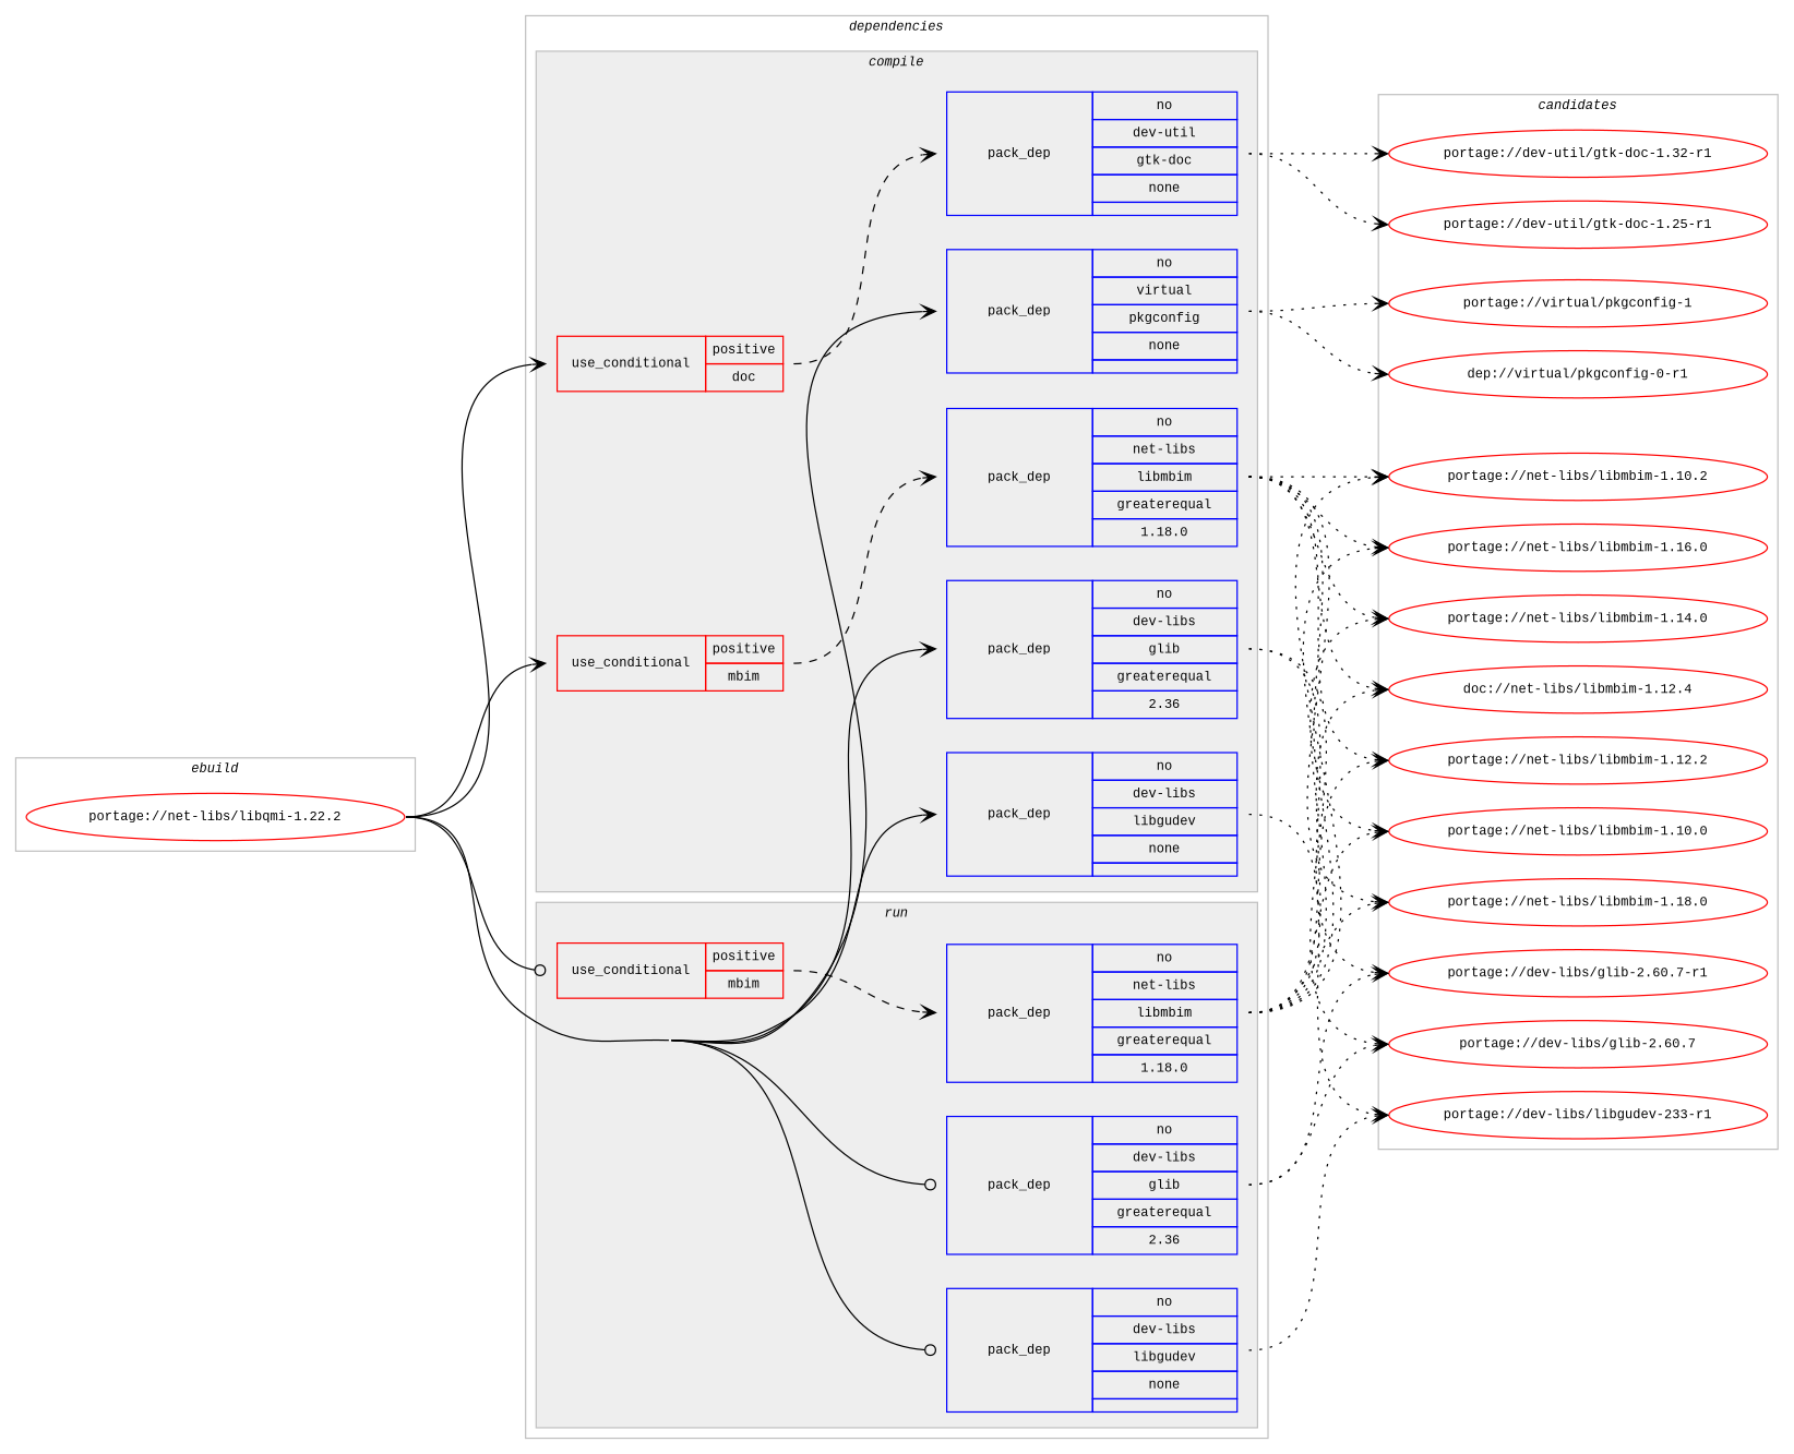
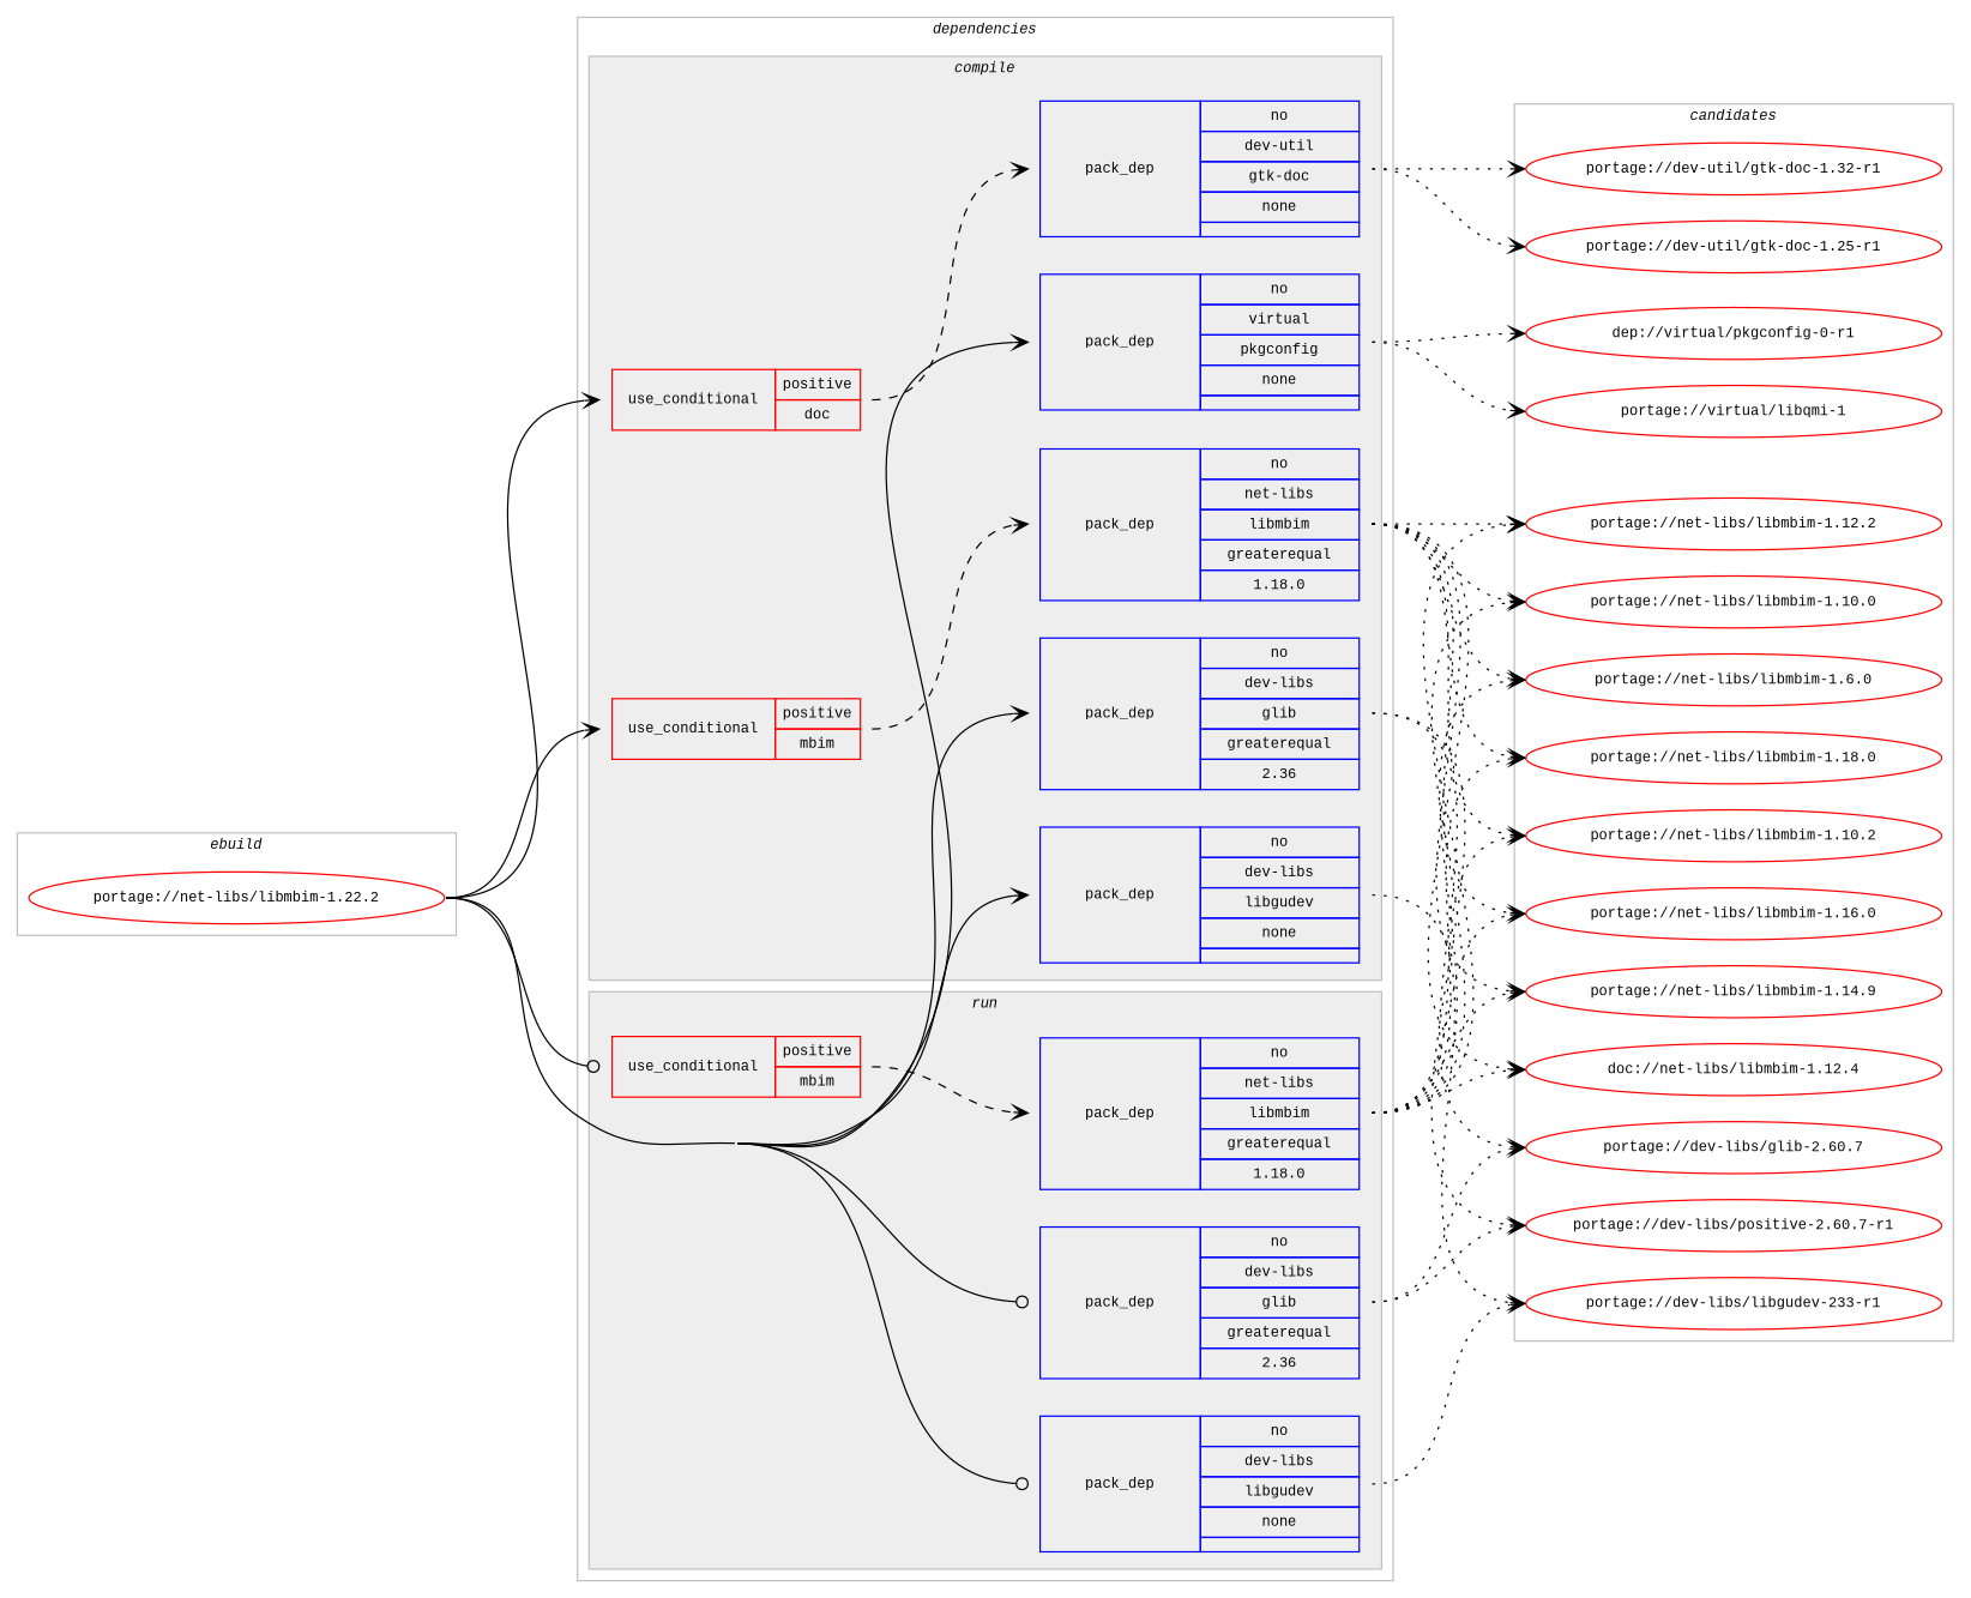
  digraph {
    compound=true
    concentrate=true
    fontname="Liberation Mono"
    fontsize=10
    newrank=true
    rankdir=LR
    ranksep=1.5
    node [color=red fontname="Liberation Mono" fontsize=10]
    edge [arrowhead=vee fontname="Liberation Mono" headport=w style=dotted tailport=e weight=100]
-   n1 [label="portage://net-libs/libqmi-1.22.2" width=4]
+   n1 [label="portage://net-libs/libmbim-1.22.2" width=4]
    n2 [color=blue label=<<TABLE BORDER="0" CELLBORDER="1" CELLSPACING="0" CELLPADDING="4" WIDTH="220"><TR><TD ROWSPAN="6" CELLPADDING="30">pack_dep</TD></TR><TR><TD WIDTH="110">no</TD></TR><TR><TD>dev-util</TD></TR><TR><TD>gtk-doc</TD></TR><TR><TD>none</TD></TR><TR><TD></TD></TR></TABLE>> shape=none]
    n3 [label=<<TABLE BORDER="0" CELLBORDER="1" CELLSPACING="0" CELLPADDING="4"><TR><TD ROWSPAN="3" CELLPADDING="10">use_conditional</TD></TR><TR><TD>positive</TD></TR><TR><TD>doc</TD></TR></TABLE>> shape=none]
    n4 [color=blue label=<<TABLE BORDER="0" CELLBORDER="1" CELLSPACING="0" CELLPADDING="4" WIDTH="220"><TR><TD ROWSPAN="6" CELLPADDING="30">pack_dep</TD></TR><TR><TD WIDTH="110">no</TD></TR><TR><TD>net-libs</TD></TR><TR><TD>libmbim</TD></TR><TR><TD>greaterequal</TD></TR><TR><TD>1.18.0</TD></TR></TABLE>> shape=none]
    n5 [label=<<TABLE BORDER="0" CELLBORDER="1" CELLSPACING="0" CELLPADDING="4"><TR><TD ROWSPAN="3" CELLPADDING="10">use_conditional</TD></TR><TR><TD>positive</TD></TR><TR><TD>mbim</TD></TR></TABLE>> shape=none]
    n6 [color=blue label=<<TABLE BORDER="0" CELLBORDER="1" CELLSPACING="0" CELLPADDING="4" WIDTH="220"><TR><TD ROWSPAN="6" CELLPADDING="30">pack_dep</TD></TR><TR><TD WIDTH="110">no</TD></TR><TR><TD>dev-libs</TD></TR><TR><TD>glib</TD></TR><TR><TD>greaterequal</TD></TR><TR><TD>2.36</TD></TR></TABLE>> shape=none]
    n7 [color=blue label=<<TABLE BORDER="0" CELLBORDER="1" CELLSPACING="0" CELLPADDING="4" WIDTH="220"><TR><TD ROWSPAN="6" CELLPADDING="30">pack_dep</TD></TR><TR><TD WIDTH="110">no</TD></TR><TR><TD>dev-libs</TD></TR><TR><TD>libgudev</TD></TR><TR><TD>none</TD></TR><TR><TD></TD></TR></TABLE>> shape=none]
    n8 [color=blue label=<<TABLE BORDER="0" CELLBORDER="1" CELLSPACING="0" CELLPADDING="4" WIDTH="220"><TR><TD ROWSPAN="6" CELLPADDING="30">pack_dep</TD></TR><TR><TD WIDTH="110">no</TD></TR><TR><TD>virtual</TD></TR><TR><TD>pkgconfig</TD></TR><TR><TD>none</TD></TR><TR><TD></TD></TR></TABLE>> shape=none]
    n9 [color=blue label=<<TABLE BORDER="0" CELLBORDER="1" CELLSPACING="0" CELLPADDING="4" WIDTH="220"><TR><TD ROWSPAN="6" CELLPADDING="30">pack_dep</TD></TR><TR><TD WIDTH="110">no</TD></TR><TR><TD>dev-libs</TD></TR><TR><TD>libgudev</TD></TR><TR><TD>none</TD></TR><TR><TD></TD></TR></TABLE>> shape=none]
    n10 [color=blue label=<<TABLE BORDER="0" CELLBORDER="1" CELLSPACING="0" CELLPADDING="4" WIDTH="220"><TR><TD ROWSPAN="6" CELLPADDING="30">pack_dep</TD></TR><TR><TD WIDTH="110">no</TD></TR><TR><TD>net-libs</TD></TR><TR><TD>libmbim</TD></TR><TR><TD>greaterequal</TD></TR><TR><TD>1.18.0</TD></TR></TABLE>> shape=none]
    n11 [label=<<TABLE BORDER="0" CELLBORDER="1" CELLSPACING="0" CELLPADDING="4"><TR><TD ROWSPAN="3" CELLPADDING="10">use_conditional</TD></TR><TR><TD>positive</TD></TR><TR><TD>mbim</TD></TR></TABLE>> shape=none]
    n12 [color=blue label=<<TABLE BORDER="0" CELLBORDER="1" CELLSPACING="0" CELLPADDING="4" WIDTH="220"><TR><TD ROWSPAN="6" CELLPADDING="30">pack_dep</TD></TR><TR><TD WIDTH="110">no</TD></TR><TR><TD>dev-libs</TD></TR><TR><TD>glib</TD></TR><TR><TD>greaterequal</TD></TR><TR><TD>2.36</TD></TR></TABLE>> shape=none]
    n13 [label="portage://dev-util/gtk-doc-1.32-r1" width=4]
    n14 [label="portage://dev-util/gtk-doc-1.25-r1" width=4]
+   n15 [label="portage://net-libs/libmbim-1.6.0" width=4]
    n16 [label="portage://net-libs/libmbim-1.18.0" width=4]
    n17 [label="portage://net-libs/libmbim-1.10.2" width=4]
    n18 [label="portage://net-libs/libmbim-1.16.0" width=4]
-   n19 [label="portage://net-libs/libmbim-1.14.0" width=4]
+   n19 [label="portage://net-libs/libmbim-1.14.9" width=4]
    n20 [label="doc://net-libs/libmbim-1.12.4" width=4]
    n21 [label="portage://net-libs/libmbim-1.12.2" width=4]
    n22 [label="portage://net-libs/libmbim-1.10.0" width=4]
-   n23 [label="portage://dev-libs/glib-2.60.7-r1" width=4]
+   n23 [label="portage://dev-libs/positive-2.60.7-r1" width=4]
    n24 [label="portage://dev-libs/glib-2.60.7" width=4]
    n25 [label="portage://dev-libs/libgudev-233-r1" width=4]
-   n26 [label="portage://virtual/pkgconfig-1" width=4]
+   n26 [label="portage://virtual/libqmi-1" width=4]
    n27 [label="dep://virtual/pkgconfig-0-r1" width=4]
    subgraph cluster_1 {
      color=gray
      label=<<i>ebuild</i>>
      rank=same
      n1
    }
    subgraph cluster_2 {
      color=gray
      label=<<i>dependencies</i>>
      subgraph cluster_3 {
        color=gray
        fillcolor="#eeeeee"
        label=<<i>compile</i>>
        style=filled
        subgraph sub_4 {
          color=gray
          fillcolor="#eeeeee"
          label=<<i>compile</i>>
          style=filled
          n3
          subgraph sub_5 {
            color=gray
            fillcolor="#eeeeee"
            label=<<i>compile</i>>
            style=filled
            n2
          }
        }
        subgraph sub_6 {
          color=gray
          fillcolor="#eeeeee"
          label=<<i>compile</i>>
          style=filled
          n5
          subgraph sub_7 {
            color=gray
            fillcolor="#eeeeee"
            label=<<i>compile</i>>
            style=filled
            n4
          }
        }
        subgraph sub_8 {
          color=gray
          fillcolor="#eeeeee"
          label=<<i>compile</i>>
          style=filled
          n6
        }
        subgraph sub_9 {
          color=gray
          fillcolor="#eeeeee"
          label=<<i>compile</i>>
          style=filled
          n7
        }
        subgraph sub_10 {
          color=gray
          fillcolor="#eeeeee"
          label=<<i>compile</i>>
          style=filled
          n8
        }
      }
      subgraph cluster_11 {
        color=gray
        fillcolor="#eeeeee"
        label=<<i>compile and run</i>>
        style=filled
      }
      subgraph cluster_12 {
        color=gray
        fillcolor="#eeeeee"
        label=<<i>run</i>>
        style=filled
        subgraph sub_13 {
          color=gray
          fillcolor="#eeeeee"
          label=<<i>run</i>>
          style=filled
          n9
        }
        subgraph sub_14 {
          color=gray
          fillcolor="#eeeeee"
          label=<<i>run</i>>
          style=filled
          n11
          subgraph sub_15 {
            color=gray
            fillcolor="#eeeeee"
            label=<<i>run</i>>
            style=filled
            n10
          }
        }
        subgraph sub_16 {
          color=gray
          fillcolor="#eeeeee"
          label=<<i>run</i>>
          style=filled
          n12
        }
      }
    }
    subgraph cluster_17 {
      color=gray
      label=<<i>candidates</i>>
      rank=same
      subgraph sub_18 {
        color=black
        label=<<i>candidates</i>>
        nodesep=1
        rank=same
        n13
        n14
      }
      subgraph sub_19 {
        color=black
        label=<<i>candidates</i>>
        nodesep=1
        rank=same
+       n15
        n16
        n17
        n18
        n19
        n20
        n21
        n22
      }
      subgraph sub_20 {
        color=black
        label=<<i>candidates</i>>
        nodesep=1
        rank=same
        n23
        n24
      }
      subgraph sub_21 {
        color=black
        label=<<i>candidates</i>>
        nodesep=1
        rank=same
        n25
      }
      subgraph sub_22 {
        color=black
        label=<<i>candidates</i>>
        nodesep=1
        rank=same
        n26
        n27
      }
      subgraph sub_23 {
        color=black
        label=<<i>candidates</i>>
        nodesep=1
        rank=same
+       n15
        n16
        n17
        n18
        n19
        n20
        n21
        n22
      }
      subgraph sub_24 {
        color=black
        label=<<i>candidates</i>>
        nodesep=1
        rank=same
        n23
        n24
      }
      subgraph sub_25 {
        color=black
        label=<<i>candidates</i>>
        nodesep=1
        rank=same
        n25
      }
    }
    n1 -> n3 [style=solid weight=20]
    n1 -> n5 [style=solid weight=20]
    n1 -> n6 [style=solid weight=20]
    n1 -> n7 [style=solid weight=20]
    n1 -> n8 [style=solid weight=20]
    n1 -> n9 [arrowhead=odot style=solid weight=20]
    n1 -> n11 [arrowhead=odot style=solid weight=20]
    n1 -> n12 [arrowhead=odot style=solid weight=20]
    n2 -> n13
    n2 -> n14
    n3 -> n2 [style=dashed weight=20]
+   n4 -> n15
    n4 -> n16
    n4 -> n17
    n4 -> n18
    n4 -> n19
    n4 -> n20
    n4 -> n21
    n4 -> n22
    n5 -> n4 [style=dashed weight=20]
    n6 -> n23
    n6 -> n24
    n7 -> n25
    n8 -> n26
    n8 -> n27
    n9 -> n25
+   n10 -> n15
    n10 -> n16
    n10 -> n17
    n10 -> n18
    n10 -> n19
    n10 -> n20
    n10 -> n21
    n10 -> n22
    n11 -> n10 [style=dashed weight=20]
    n12 -> n23
    n12 -> n24
  }
